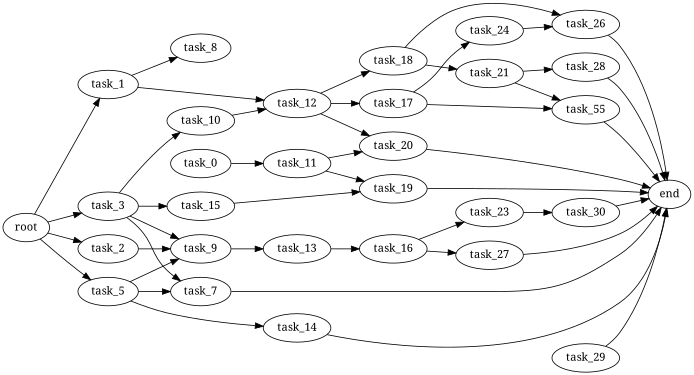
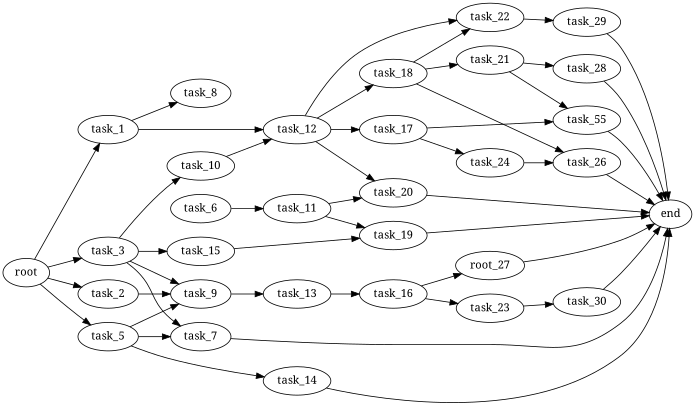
  digraph {
    fontname="Noto Serif"
    rankdir=LR
    node [fontname="Noto Serif"]
    edge [fontname="Noto Serif"]
    root
    task_1
    task_2
    task_3
    task_5
    task_8
    task_12
    task_9
    task_7
    task_10
    task_15
    task_14
    task_20
    task_17
    task_18
+   task_22
    task_13
    task_16
    end
    task_19
-   task_6 [label=task_0]
+   task_6
    task_11
    task_24
    n24 [label=task_55]
    task_21
    task_26
    task_29
    task_23
-   task_27
+   task_27 [label=root_27]
    task_30
    task_28
    root -> task_1
    root -> task_2
    root -> task_3
    root -> task_5
    task_1 -> task_8
    task_1 -> task_12
    task_2 -> task_9
    task_3 -> task_9
    task_3 -> task_7
    task_3 -> task_10
    task_3 -> task_15
    task_5 -> task_9
    task_5 -> task_7
    task_5 -> task_14
    task_12 -> task_20
    task_12 -> task_17
    task_12 -> task_18
+   task_12 -> task_22
    task_9 -> task_13
    task_7 -> end
    task_10 -> task_12
    task_15 -> task_19
    task_14 -> end
    task_20 -> end
    task_17 -> task_24
    task_17 -> n24
+   task_18 -> task_22
    task_18 -> task_21
    task_18 -> task_26
+   task_22 -> task_29
    task_13 -> task_16
    task_16 -> task_23
    task_16 -> task_27
    task_19 -> end
    task_6 -> task_11
    task_11 -> task_20
    task_11 -> task_19
    task_24 -> task_26
    n24 -> end
    task_21 -> n24
    task_21 -> task_28
    task_26 -> end
    task_29 -> end
    task_23 -> task_30
    task_27 -> end
    task_30 -> end
    task_28 -> end
  }
